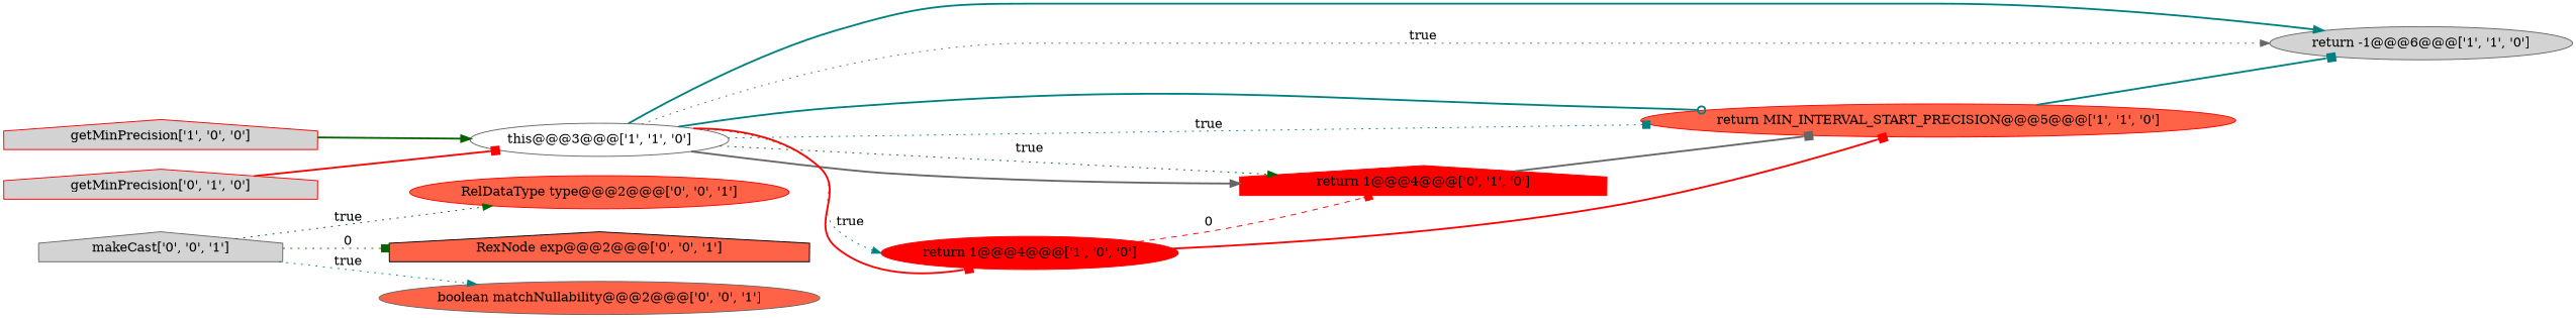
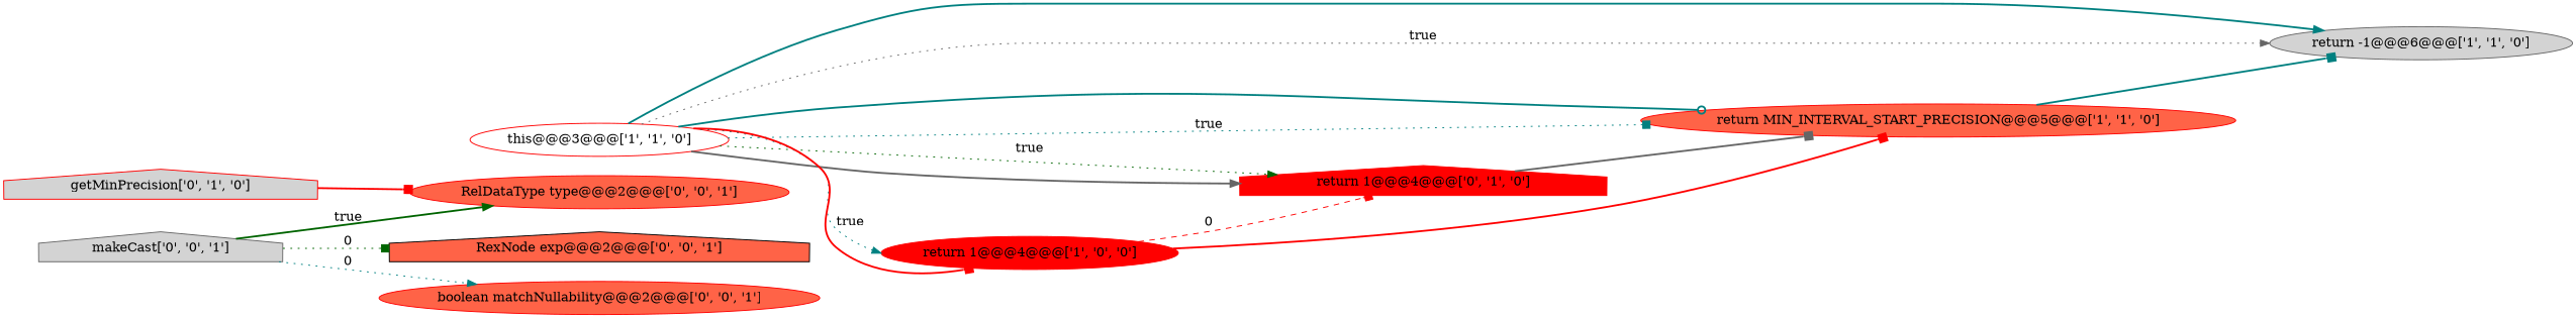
  digraph {
    rankdir=LR
    node [color=red fillcolor=lightgray shape=ellipse style=filled]
    edge [arrowhead=normal color=teal style=bold]
-   n1 [color=gray40 fillcolor=white label="this@@@3@@@['1', '1', '0']"]
+   n1 [fillcolor=white label="this@@@3@@@['1', '1', '0']"]
    n2 [color=gray40 label="return -1@@@6@@@['1', '1', '0']"]
    n3 [fillcolor=tomato label="return MIN_INTERVAL_START_PRECISION@@@5@@@['1', '1', '0']"]
    n4 [fillcolor=red label="return 1@@@4@@@['0', '1', '0']" shape=house]
    n5 [fillcolor=red label="return 1@@@4@@@['1', '0', '0']"]
-   n6 [label="getMinPrecision['1', '0', '0']" shape=house]
    n7 [label="getMinPrecision['0', '1', '0']" shape=house]
    n8 [color=black fillcolor=tomato label="RexNode exp@@@2@@@['0', '0', '1']" shape=house]
-   n9 [color=gray40 fillcolor=tomato label="boolean matchNullability@@@2@@@['0', '0', '1']"]
+   n9 [fillcolor=tomato label="boolean matchNullability@@@2@@@['0', '0', '1']"]
    n10 [fillcolor=tomato label="RelDataType type@@@2@@@['0', '0', '1']"]
    n11 [color=gray40 label="makeCast['0', '0', '1']" shape=house]
    n1 -> n2
    n1 -> n2 [color=gray40 label=true style=dotted]
    n1 -> n3 [arrowhead=odot]
    n1 -> n3 [arrowhead=box label=true style=dotted]
    n1 -> n4 [color=darkgreen label=true style=dotted]
    n1 -> n4 [color=gray40]
    n1 -> n5 [label=true style=dotted]
    n1 -> n5 [arrowhead=box color=red]
    n3 -> n2 [arrowhead=box]
    n4 -> n3 [arrowhead=box color=gray40]
    n5 -> n3 [arrowhead=box color=red]
    n5 -> n4 [arrowhead=box color=red label=0 style=dashed]
-   n6 -> n1 [color=darkgreen]
-   n7 -> n1 [arrowhead=box color=red]
+   n7 -> n10 [arrowhead=box color=red]
    n11 -> n8 [arrowhead=box color=darkgreen label=0 style=dotted]
-   n11 -> n9 [label=true style=dotted]
-   n11 -> n10 [color=darkgreen label=true style=dotted]
+   n11 -> n9 [label=0 style=dotted]
+   n11 -> n10 [color=darkgreen label=true]
  }
